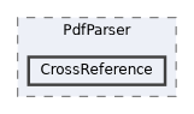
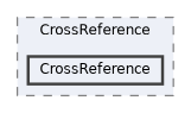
  digraph {
    compound=true
    n1 [color=grey25 fillcolor="#edf0f7" fontname=Helvetica fontsize=10 height=0.2 label=CrossReference shape=box style="filled,bold" width=0.4]
    subgraph cluster_1 {
      bgcolor="#edf0f7"
      fontname=Helvetica
      fontsize=10
-     label=PdfParser
+     label=CrossReference
      pencolor=grey50
      style="filled,dashed"
      n1
    }
  }
